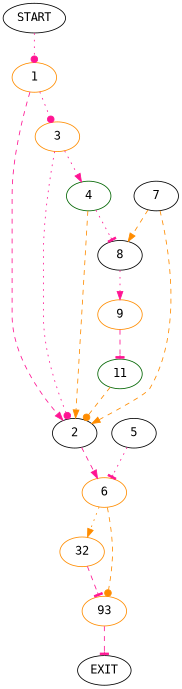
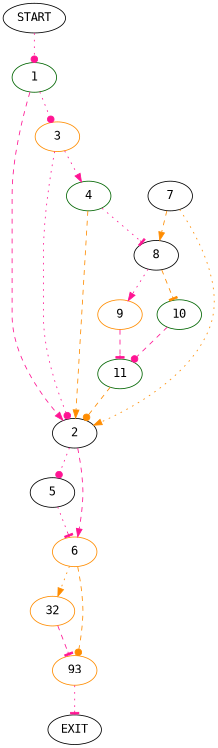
  digraph {
    fontname="DejaVu Sans Mono"
    node [color=black fontname="DejaVu Sans Mono"]
    edge [arrowhead=normal color=deeppink fontname="DejaVu Sans Mono" style=dashed]
    n1 [label=START]
-   1 [color=darkorange]
+   1 [color=darkgreen]
    2
    3 [color=darkorange]
    n5 [label=EXIT]
    5
    6 [color=darkorange]
    4 [color=darkgreen]
    n9 [color=darkorange label=32]
    n10 [color=darkorange label=93]
    8
    7
    9 [color=darkorange]
+   10 [color=darkgreen]
    11 [color=darkgreen]
    n1 -> 1 [arrowhead=dot style=dotted]
    1 -> 2
    1 -> 3 [arrowhead=dot style=dotted]
+   2 -> 5 [arrowhead=dot style=dotted]
    2 -> 6
    3 -> 2 [arrowhead=dot style=dotted]
    3 -> 4 [style=dotted]
    5 -> 6 [arrowhead=tee style=dotted]
    6 -> n9 [color=darkorange style=dotted]
    6 -> n10 [arrowhead=dot color=darkorange]
    4 -> 2 [color=darkorange]
    4 -> 8 [arrowhead=tee style=dotted]
    n9 -> n10 [arrowhead=tee]
-   n10 -> n5 [arrowhead=tee]
+   n10 -> n5 [arrowhead=tee style=dotted]
    8 -> 9 [style=dotted]
-   7 -> 2 [color=darkorange]
+   8 -> 10 [arrowhead=tee color=darkorange]
+   7 -> 2 [color=darkorange style=dotted]
    7 -> 8 [color=darkorange]
    9 -> 11 [arrowhead=tee]
+   10 -> 11 [arrowhead=dot]
    11 -> 2 [arrowhead=dot color=darkorange]
  }
